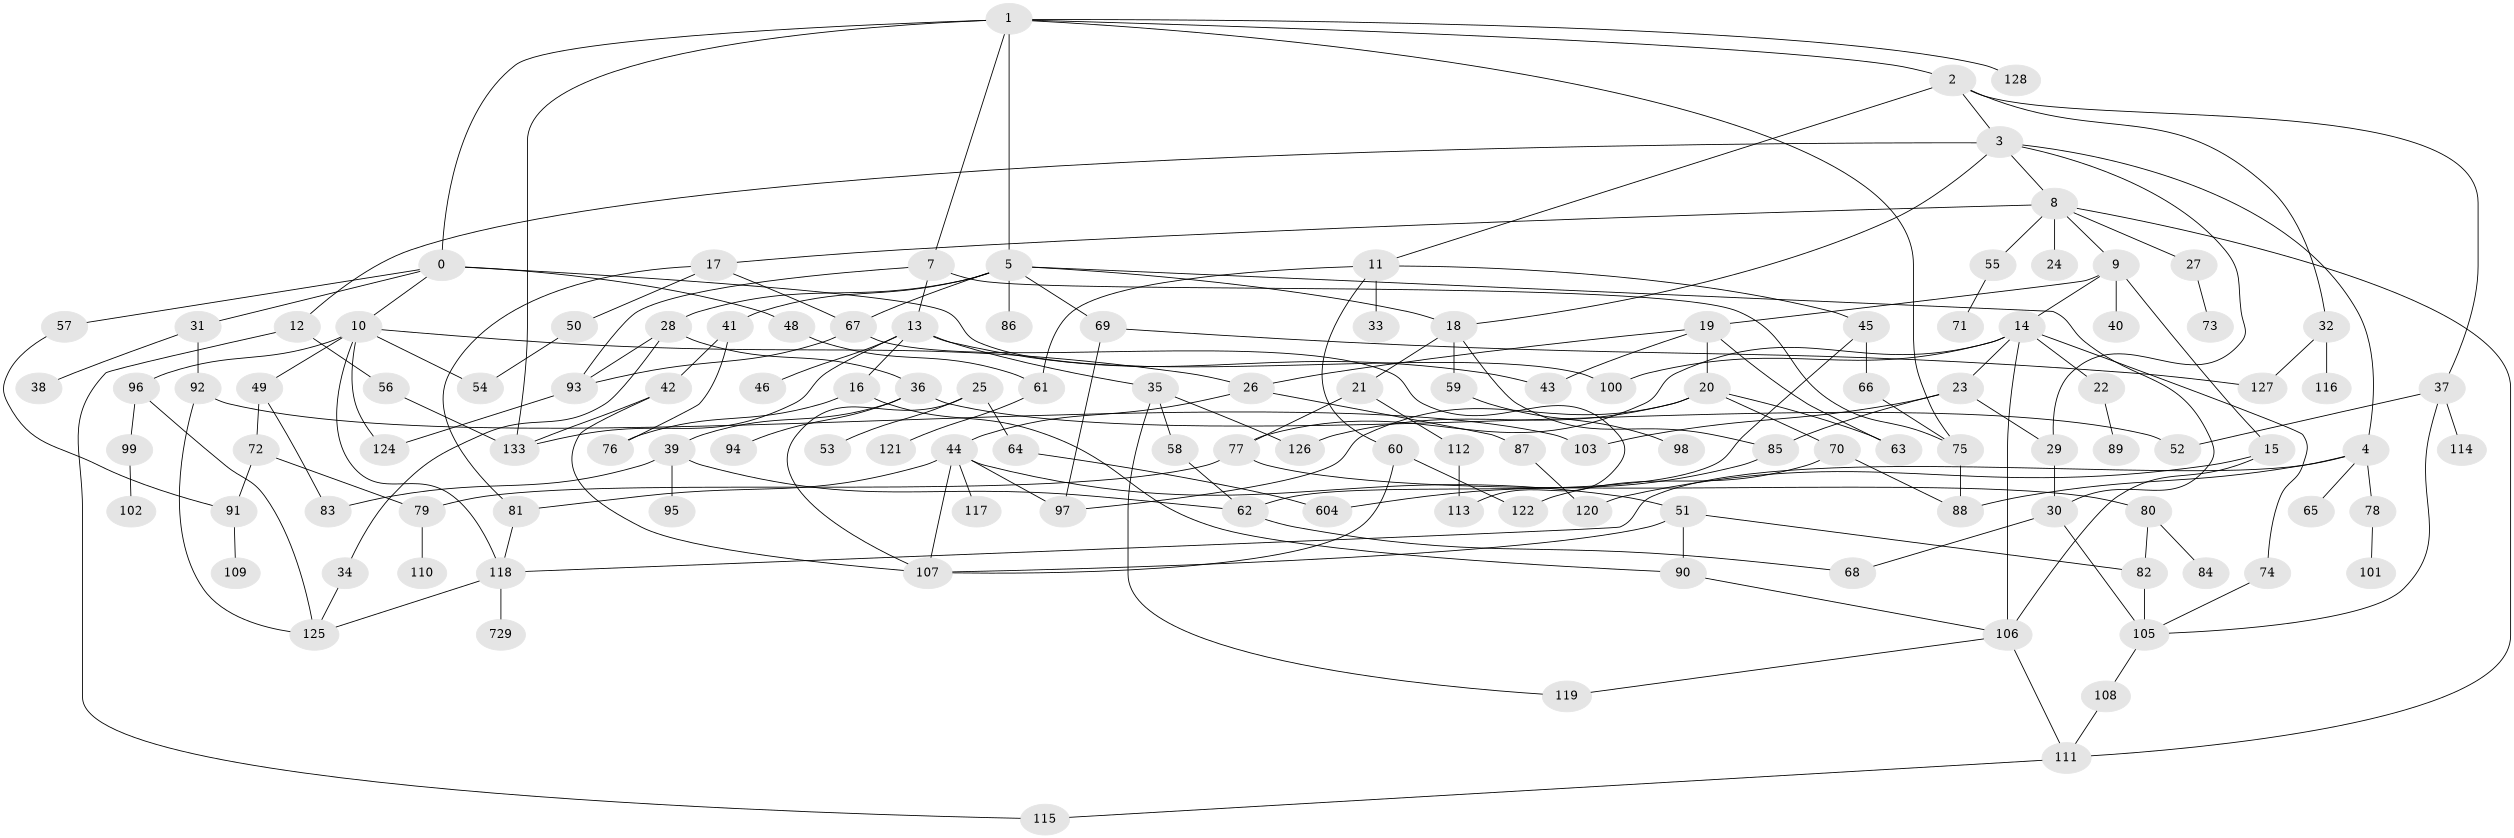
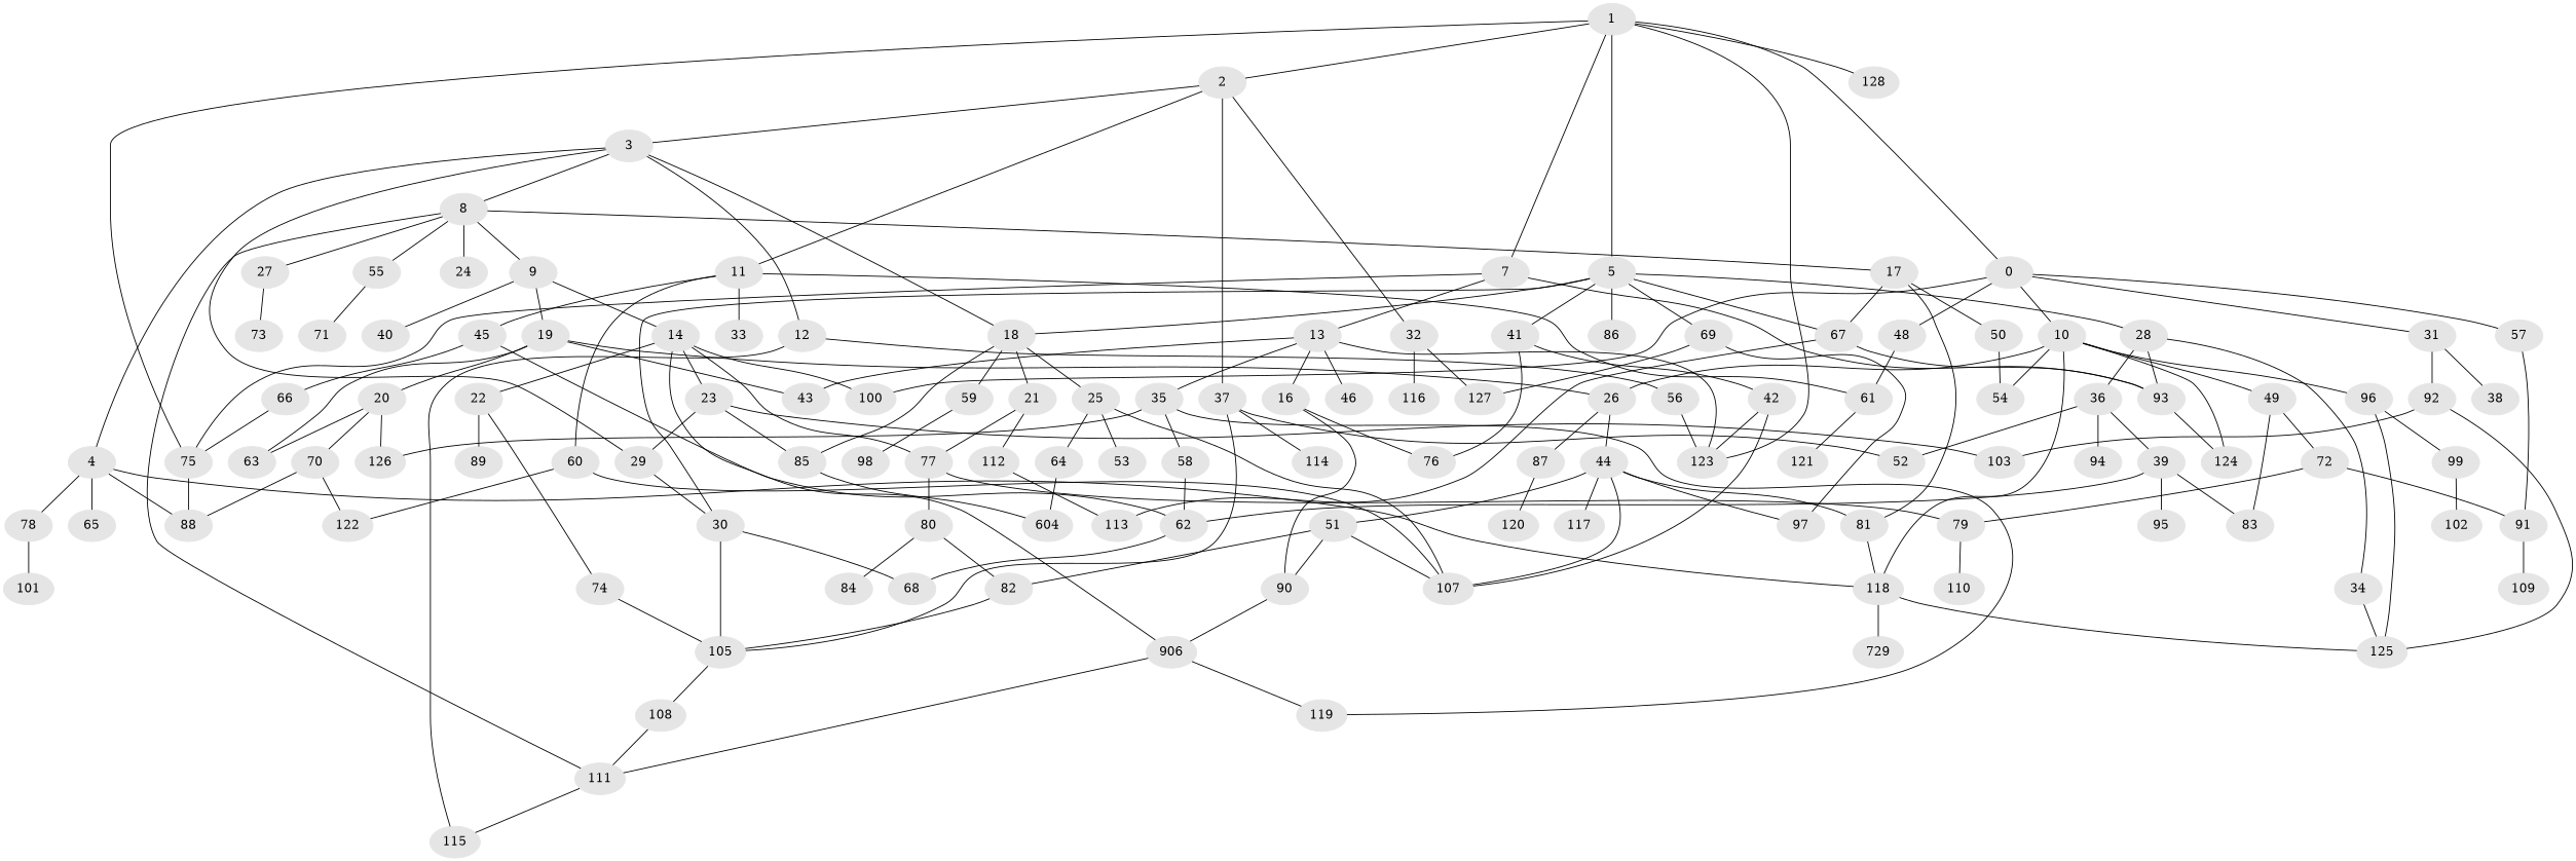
  graph {
    node [color=gray90 style=filled]
    1
    2
    5
    n4 [label=0]
    7
    75
-   123 [label=133]
+   123
    128
    3
    11
    32
    37
    18
    28
    30
    41
    67
    69
    86
    10
    31
    48
    57
    100
    13
    93
    88
    4
    8
    12
    29
    33
    45
    60
    61
    116
    127
    105
    52
    114
    65
    78
    118
    9
    17
    24
    27
    55
    111
    56
    115
    21
    25
    59
    85
    101
    125
    n58 [label=729]
    34
    36
    68
    76
    42
    113
    97
    26
    49
    54
    96
    124
    38
    92
    91
    16
    35
    43
    46
    14
-   15
    19
    40
    50
    81
    73
    71
    22
    23
    74
    77
-   106
+   106 [label=906]
    120
    20
    63
    44
    87
    83
    72
    99
    62
    66
    107
    122
    121
    90
    126
    58
    119
    89
    103
    79
    80
    112
    53
    64
    98
    n116 [label=604]
    70
    51
    117
    39
    94
    108
    95
    82
    109
    110
    84
    102
    1 -- 2
    1 -- 5
    1 -- n4
    1 -- 7
    1 -- 75
    1 -- 123
    1 -- 128
    2 -- 3
    2 -- 11
    2 -- 32
    2 -- 37
    5 -- 18
    5 -- 28
    5 -- 30
    5 -- 41
    5 -- 67
    5 -- 69
    5 -- 86
    n4 -- 10
    n4 -- 31
    n4 -- 48
    n4 -- 57
    n4 -- 100
    7 -- 75
    7 -- 13
    7 -- 93
    75 -- 88
    3 -- 18
    3 -- 4
    3 -- 8
    3 -- 12
    3 -- 29
    11 -- 33
    11 -- 45
    11 -- 60
    11 -- 61
    32 -- 116
    32 -- 127
    37 -- 105
    37 -- 52
    37 -- 114
    18 -- 21
+   18 -- 25
    18 -- 59
    18 -- 85
    28 -- 93
    28 -- 34
    28 -- 36
    30 -- 105
    30 -- 68
    41 -- 76
    41 -- 42
    67 -- 93
    67 -- 113
    69 -- 127
    69 -- 97
    10 -- 118
    10 -- 26
    10 -- 49
    10 -- 54
    10 -- 96
    10 -- 124
    31 -- 38
    31 -- 92
    48 -- 61
    57 -- 91
    13 -- 123
    13 -- 16
    13 -- 35
    13 -- 43
    13 -- 46
    93 -- 124
    4 -- 88
    4 -- 65
    4 -- 78
    4 -- 118
    8 -- 9
    8 -- 17
    8 -- 24
    8 -- 27
    8 -- 55
    8 -- 111
    12 -- 56
    12 -- 115
    29 -- 30
    45 -- 62
    45 -- 66
    60 -- 107
    60 -- 122
    61 -- 121
    105 -- 108
    78 -- 101
    118 -- 125
    118 -- n58
    9 -- 14
-   9 -- 15
    9 -- 19
    9 -- 40
    17 -- 67
    17 -- 50
    17 -- 81
    27 -- 73
    55 -- 71
    111 -- 115
    56 -- 123
    21 -- 77
    21 -- 112
    25 -- 107
    25 -- 53
    25 -- 64
    59 -- 98
    85 -- n116
    34 -- 125
    36 -- 52
    36 -- 39
    36 -- 94
    42 -- 123
    42 -- 107
    26 -- 44
    26 -- 87
    49 -- 83
    49 -- 72
    96 -- 125
    96 -- 99
    92 -- 125
    92 -- 103
    91 -- 109
    16 -- 76
    16 -- 90
    35 -- 126
    35 -- 58
    35 -- 119
    14 -- 100
    14 -- 22
    14 -- 23
-   14 -- 74
+   22 -- 74
    14 -- 77
    14 -- 106
-   15 -- 106
-   15 -- 120
    19 -- 26
    19 -- 43
    19 -- 20
    19 -- 63
    50 -- 54
    81 -- 118
    22 -- 89
    23 -- 29
    23 -- 85
    23 -- 103
    74 -- 105
    77 -- 79
    77 -- 80
    106 -- 111
    106 -- 119
-   20 -- 97
    20 -- 63
    20 -- 126
    20 -- 70
    44 -- 97
    44 -- 81
    44 -- 107
    44 -- 51
    44 -- 117
    87 -- 120
    72 -- 91
    72 -- 79
    99 -- 102
    62 -- 68
    66 -- 75
    90 -- 106
    58 -- 62
    79 -- 110
    80 -- 82
    80 -- 84
    112 -- 113
    64 -- n116
    70 -- 88
    70 -- 122
    51 -- 107
    51 -- 90
    51 -- 82
    39 -- 83
    39 -- 62
    39 -- 95
    108 -- 111
    82 -- 105
  }
